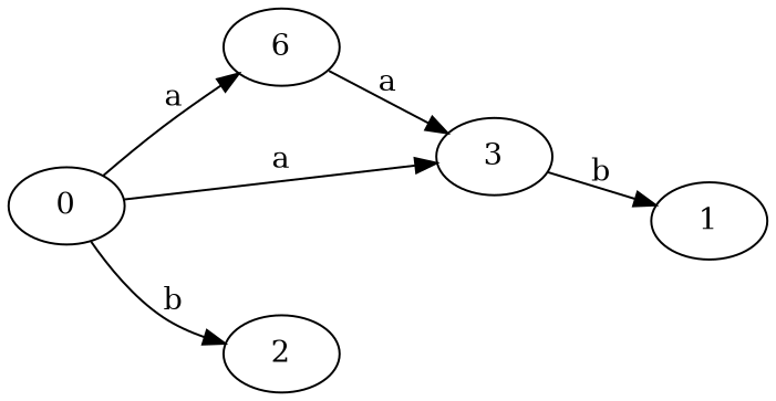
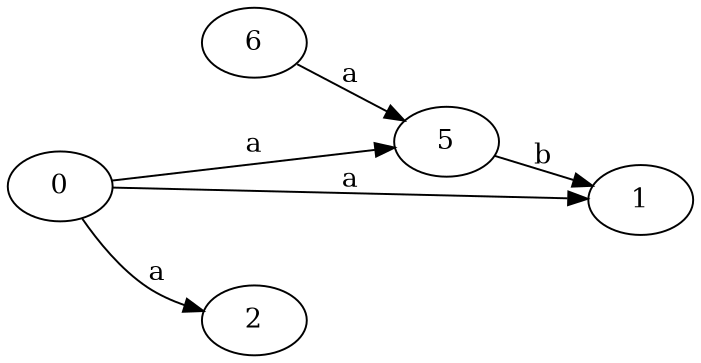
  strict digraph {
    rankdir=LR
-   3
+   3 [label=5]
    1
    6
    0
    n5 [label=2]
    3 -> 1 [label=b]
    6 -> 3 [label=a]
    0 -> 3 [label=a]
-   0 -> 6 [label=a]
-   0 -> n5 [label=b]
+   0 -> 1 [label=a]
+   0 -> n5 [label=a]
  }
